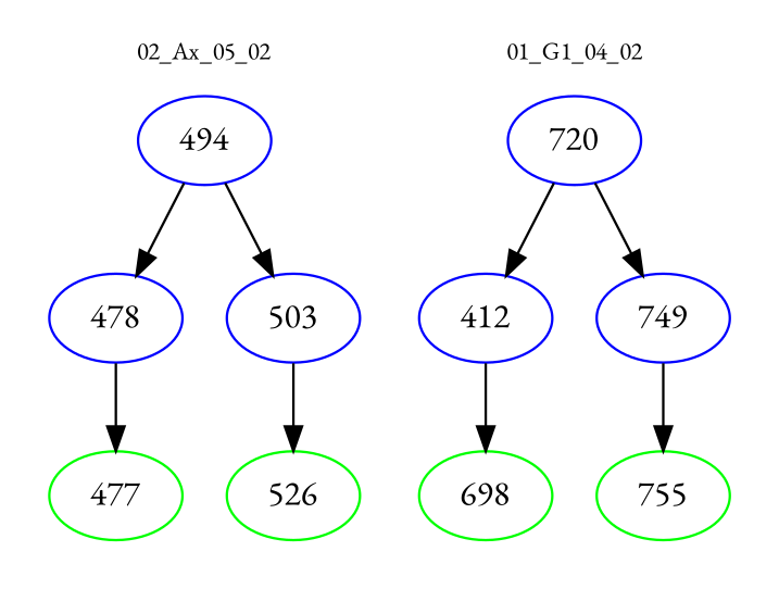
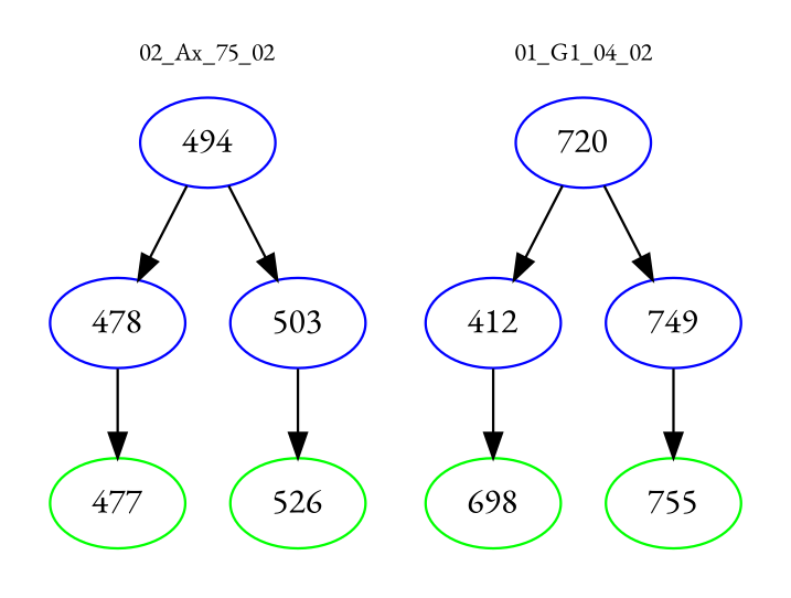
  digraph {
    fontname="EB Garamond"
    node [color=blue fontname="EB Garamond"]
    edge [color=black fontname="EB Garamond"]
    n1 [label=494]
    n2 [label=478]
    n3 [label=503]
    n4 [color=green label=477]
    n5 [color=green label=526]
    n6 [label=720]
    n7 [label=412]
    n8 [label=749]
    n9 [color=green label=698]
    n10 [color=green label=755]
    subgraph cluster_1 {
      color=white
      fontsize=10
-     label="02_Ax_05_02"
+     label="02_Ax_75_02"
      n1
      n2
      n3
      n4
      n5
    }
    subgraph cluster_2 {
      color=white
      fontsize=10
      label="01_G1_04_02"
      n6
      n7
      n8
      n9
      n10
    }
    n1 -> n2
    n1 -> n3
    n2 -> n4
    n3 -> n5
    n6 -> n7
    n6 -> n8
    n7 -> n9
    n8 -> n10
  }
